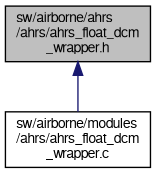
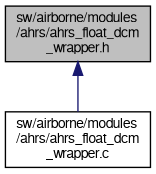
  digraph {
    node [color=black fontname=FreeSans fontsize=10 shape=record style=filled]
-   n1 [fillcolor=grey75 fontcolor=black height=0.2 label="sw/airborne/ahrs\l/ahrs/ahrs_float_dcm\l_wrapper.h" width=0.4]
+   n1 [fillcolor=grey75 fontcolor=black height=0.2 label="sw/airborne/modules\l/ahrs/ahrs_float_dcm\l_wrapper.h" width=0.4]
    n2 [fillcolor=white height=0.2 label="sw/airborne/modules\l/ahrs/ahrs_float_dcm\l_wrapper.c" width=0.4]
    n1 -> n2 [color=midnightblue dir=back fontname=FreeSans fontsize=10 labelfontname=FreeSans labelfontsize=10 style=solid]
  }
